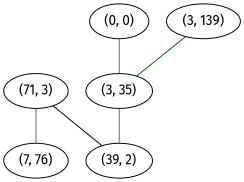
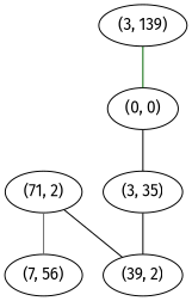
  graph {
    fontname="Fira Sans"
    node [fontname="Fira Sans"]
    edge [color=gray40 fontname="Fira Sans" weight=1]
-   "(71, 3)"
-   "(7, 76)"
+   "(71, 3)" [label="(71, 2)"]
+   "(7, 76)" [label="(7, 56)"]
    "(39, 2)"
    n4 [label="(3, 35)"]
    "(0, 0)"
    "(3, 139)"
    "(71, 3)" -- "(7, 76)" [weight=2]
    "(71, 3)" -- "(39, 2)" [color=black]
-   n4 -- "(39, 2)"
-   "(0, 0)" -- n4 [weight=4]
-   "(3, 139)" -- n4 [color=darkgreen]
+   n4 -- "(39, 2)" [color=black]
+   "(0, 0)" -- n4 [color=black weight=4]
+   "(3, 139)" -- "(0, 0)" [color=darkgreen]
  }
